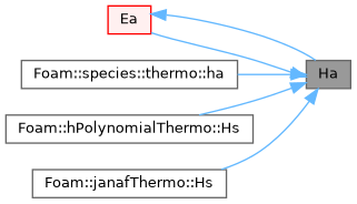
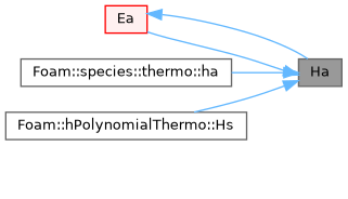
  digraph {
    rankdir=RL
    node [color=grey40 fillcolor=white fontname=Helvetica fontsize=10 shape=box style=filled]
    edge [color=steelblue1 dir=back fontname=Helvetica fontsize=10 labelfontname=Helvetica labelfontsize=10 style=solid]
    n1 [color=gray40 fillcolor=grey60 fontcolor=black height=0.2 label=Ha width=0.4]
    n2 [color=red fillcolor="#FFF0F0" height=0.2 label=Ea width=0.4]
    n3 [height=0.2 label="Foam::species::thermo::ha" width=0.4]
    n4 [height=0.2 label="Foam::hPolynomialThermo::Hs" width=0.4]
-   n5 [height=0.2 label="Foam::janafThermo::Hs" width=0.4]
    n1 -> n2
    n1 -> n3
    n1 -> n4
-   n1 -> n5
    n2 -> n1
  }
